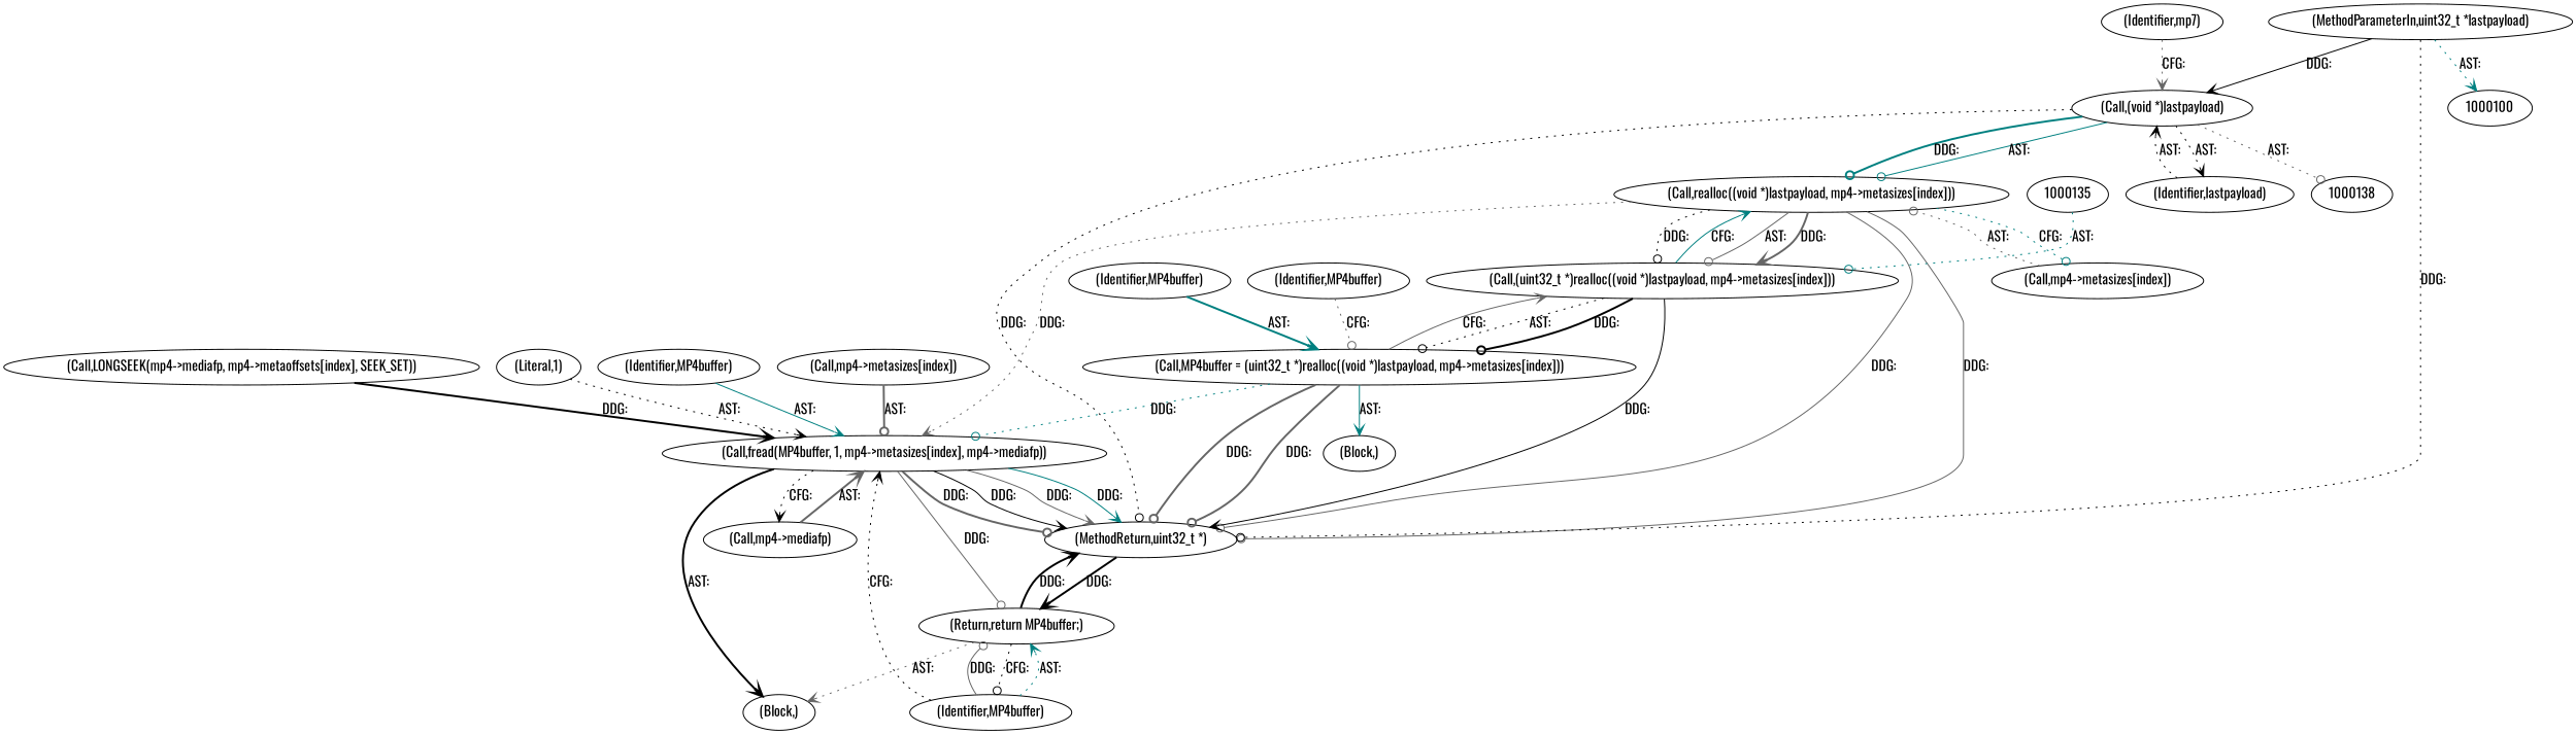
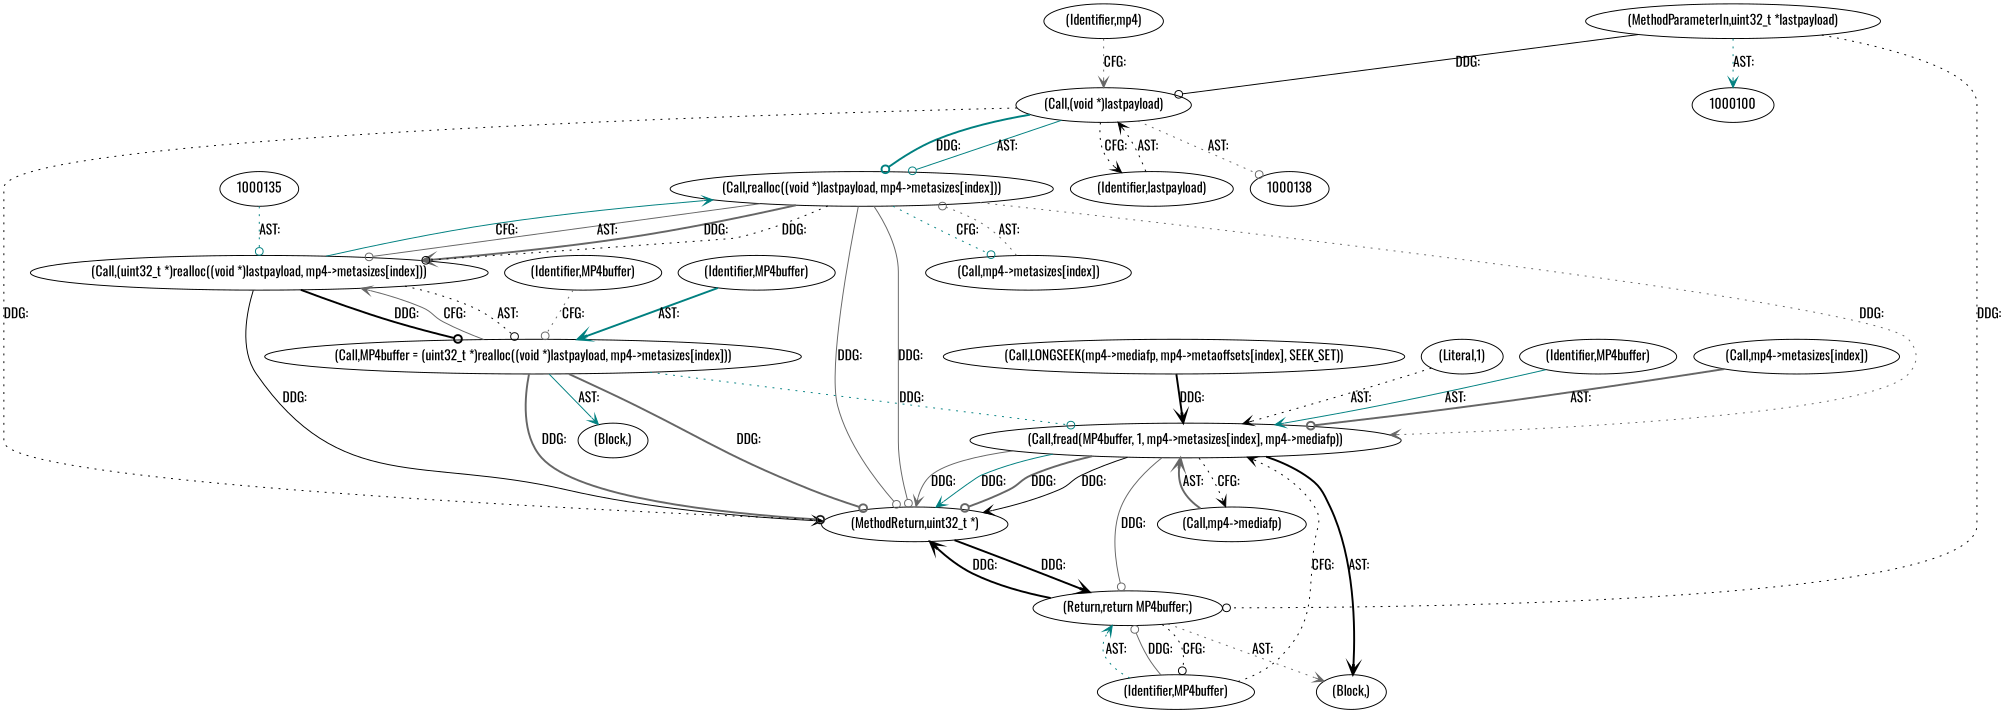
  digraph {
    fontname=Oswald
    node [fontname=Oswald]
    edge [arrowhead=vee color=gray40 fontname=Oswald style=dotted]
    n1 [label="(Call,realloc((void *)lastpayload, mp4->metasizes[index]))"]
    n2 [label="(Call,(uint32_t *)realloc((void *)lastpayload, mp4->metasizes[index]))"]
    n3 [label="(Call,fread(MP4buffer, 1, mp4->metasizes[index], mp4->mediafp))"]
    n4 [label="(Call,mp4->metasizes[index])"]
    n5 [label="(MethodReturn,uint32_t *)"]
    n6 [label="(Call,MP4buffer = (uint32_t *)realloc((void *)lastpayload, mp4->metasizes[index]))"]
    n7 [label="(Return,return MP4buffer;)"]
    n8 [label="(Block,)"]
    n9 [label="(Call,mp4->mediafp)"]
    n10 [label="(Call,(void *)lastpayload)"]
    n11 [label="(Identifier,lastpayload)"]
    1000138
    n13 [label="(MethodParameterIn,uint32_t *lastpayload)"]
    1000100
    n15 [label="(Block,)"]
    n16 [label="(Identifier,MP4buffer)"]
    n17 [label="(Identifier,MP4buffer)"]
    n18 [label="(Identifier,MP4buffer)"]
    n19 [label="(Call,mp4->metasizes[index])"]
    n20 [label="(Call,LONGSEEK(mp4->mediafp, mp4->metaoffsets[index], SEEK_SET))"]
    n21 [label="(Identifier,MP4buffer)"]
    n22 [label="(Literal,1)"]
-   n23 [label="(Identifier,mp7)"]
+   n23 [label="(Identifier,mp4)"]
    1000135
    n1 -> n2 [arrowhead=odot label="AST: " style=solid]
    n1 -> n2 [label="DDG: " style=bold]
    n1 -> n2 [arrowhead=odot color=black label="DDG: "]
    n1 -> n3 [label="DDG: "]
    n1 -> n4 [arrowhead=odot color=teal label="CFG: "]
    n1 -> n5 [arrowhead=odot label="DDG: " style=solid]
    n1 -> n5 [arrowhead=odot label="DDG: " style=solid]
    n2 -> n1 [color=teal label="CFG: " style=solid]
    n2 -> n5 [color=black label="DDG: " style=solid]
    n2 -> n6 [arrowhead=odot color=black label="AST: "]
    n2 -> n6 [arrowhead=odot color=black label="DDG: " style=bold]
    n3 -> n5 [label="DDG: " style=solid]
    n3 -> n5 [color=teal label="DDG: " style=solid]
    n3 -> n5 [arrowhead=odot label="DDG: " style=bold]
    n3 -> n5 [color=black label="DDG: " style=solid]
    n3 -> n7 [arrowhead=odot label="DDG: " style=solid]
    n3 -> n8 [color=black label="AST: " style=bold]
    n3 -> n9 [color=black label="CFG: "]
    n4 -> n1 [arrowhead=odot label="AST: "]
    n5 -> n7 [color=black label="DDG: " style=bold]
    n6 -> n2 [label="CFG: " style=solid]
    n6 -> n3 [arrowhead=odot color=teal label="DDG: "]
    n6 -> n5 [arrowhead=odot label="DDG: " style=bold]
    n6 -> n5 [arrowhead=odot label="DDG: " style=bold]
    n6 -> n15 [color=teal label="AST: " style=solid]
    n7 -> n5 [color=black label="DDG: " style=bold]
    n7 -> n8 [label="AST: "]
    n7 -> n16 [arrowhead=odot color=black label="CFG: "]
    n9 -> n3 [label="AST: " style=bold]
    n10 -> n1 [arrowhead=odot color=teal label="AST: " style=solid]
    n10 -> n1 [arrowhead=odot color=teal label="DDG: " style=bold]
    n10 -> n5 [arrowhead=odot color=black label="DDG: "]
-   n10 -> n11 [color=black label="AST: "]
+   n10 -> n11 [color=black label="CFG: "]
    n10 -> 1000138 [arrowhead=odot label="AST: "]
    n11 -> n10 [color=black label="AST: "]
-   n13 -> n5 [arrowhead=odot color=black label="DDG: "]
-   n13 -> n10 [color=black label="DDG: " style=solid]
+   n13 -> n7 [arrowhead=odot color=black label="DDG: "]
+   n13 -> n10 [arrowhead=odot color=black label="DDG: " style=solid]
    n13 -> 1000100 [color=teal label="AST: "]
    n16 -> n3 [color=black label="CFG: "]
    n16 -> n7 [color=teal label="AST: "]
    n16 -> n7 [arrowhead=odot label="DDG: " style=solid]
    n17 -> n3 [color=teal label="AST: " style=solid]
    n18 -> n6 [color=teal label="AST: " style=bold]
    n19 -> n3 [arrowhead=odot label="AST: " style=bold]
    n20 -> n3 [color=black label="DDG: " style=bold]
    n21 -> n6 [arrowhead=odot label="CFG: "]
    n22 -> n3 [color=black label="AST: "]
    n23 -> n10 [label="CFG: "]
    1000135 -> n2 [arrowhead=odot color=teal label="AST: "]
  }
